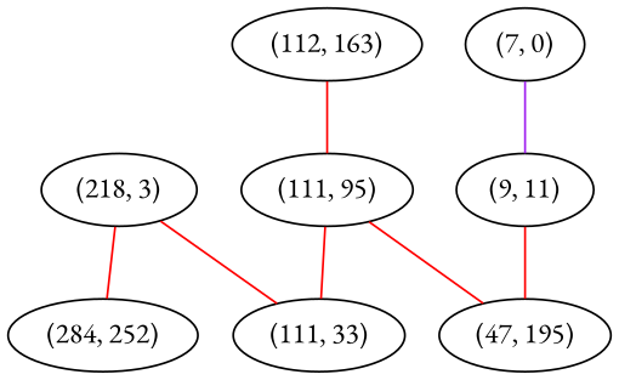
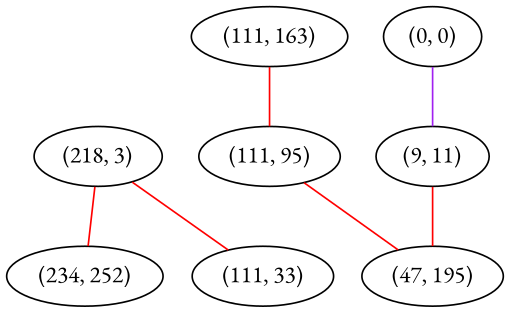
  graph {
    fontname="EB Garamond"
    node [fontname="EB Garamond"]
    edge [color=red fontname="EB Garamond" weight=1]
    n1 [label="(9, 11)"]
-   "(0, 0)" [label="(7, 0)"]
+   "(0, 0)"
    n3 [label="(47, 195)"]
    "(218, 3)"
-   "(234, 252)" [label="(284, 252)"]
+   "(234, 252)"
    n6 [label="(111, 33)"]
-   "(111, 163)" [label="(112, 163)"]
+   "(111, 163)"
    "(111, 95)"
    n1 -- n3
    "(0, 0)" -- n1 [color=purple weight=4]
    "(218, 3)" -- "(234, 252)"
    "(218, 3)" -- n6
    "(111, 163)" -- "(111, 95)"
    "(111, 95)" -- n3
-   "(111, 95)" -- n6
  }
